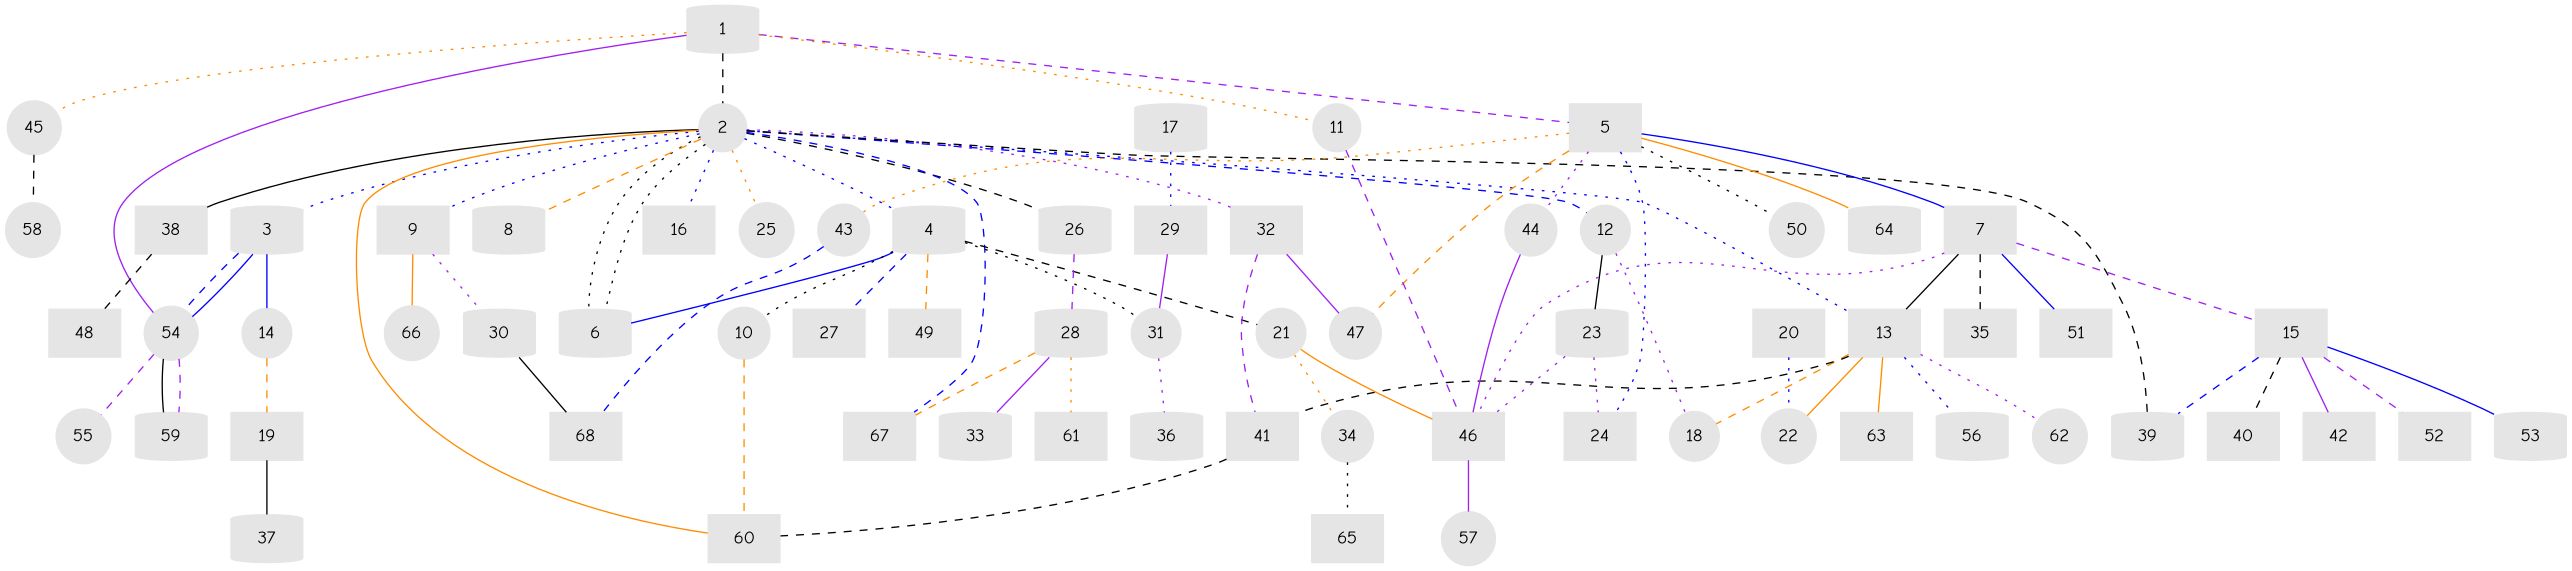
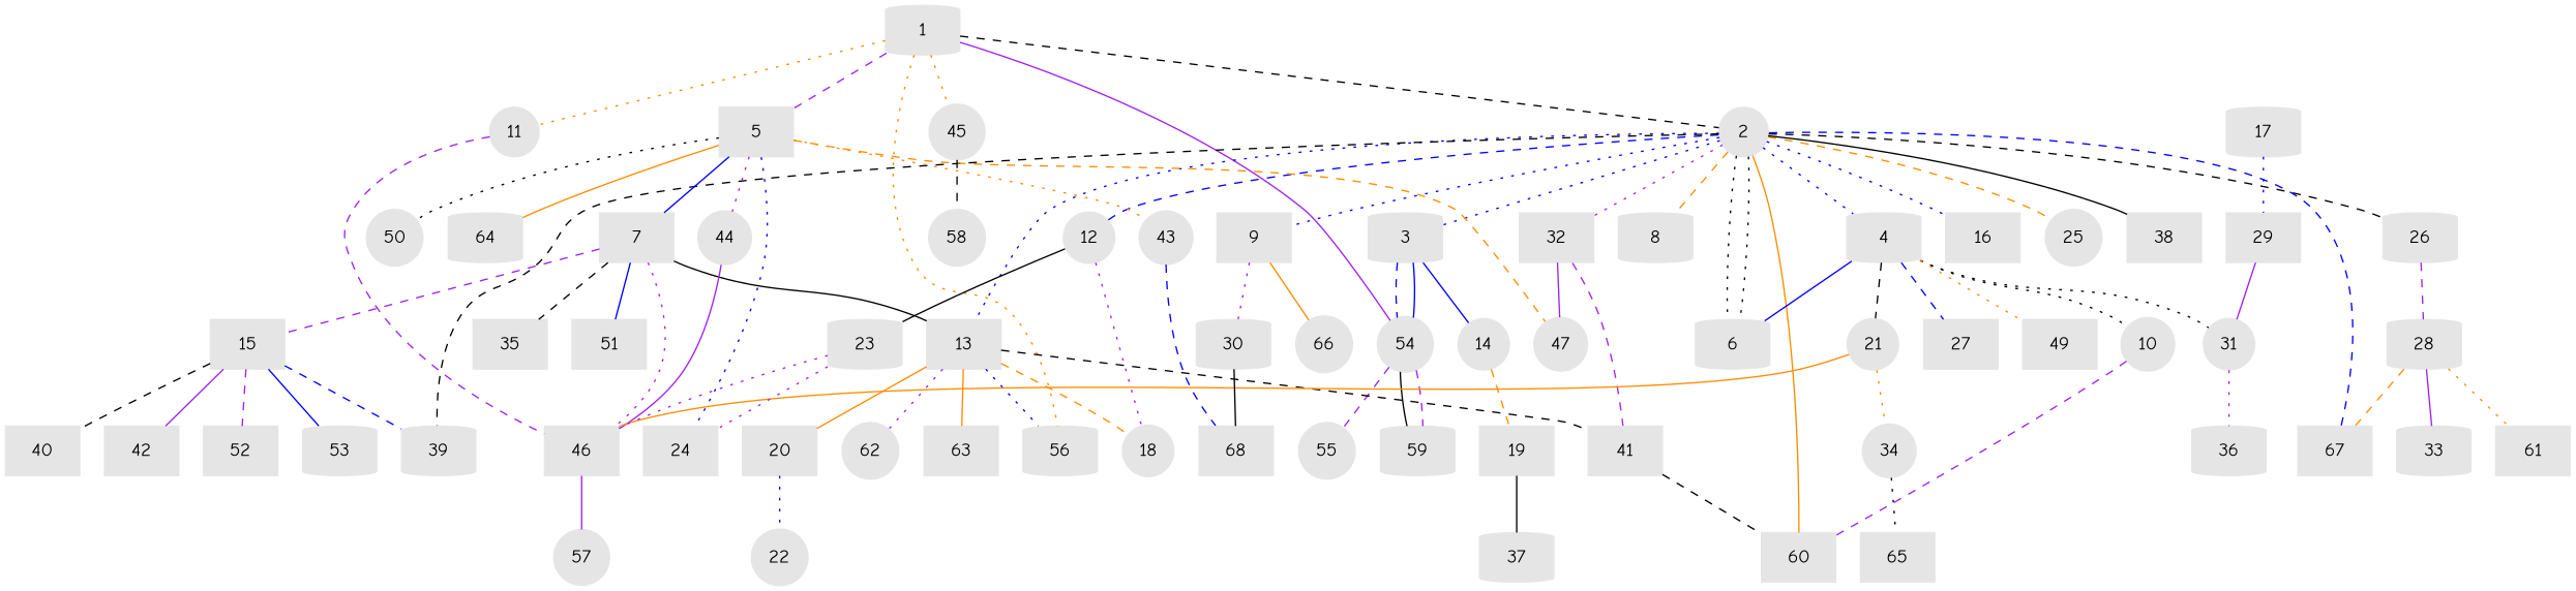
  graph {
    fontname="Comic Neue"
    node [color=gray90 fontname="Comic Neue" shape=box style=filled]
    edge [color=purple fontname="Comic Neue" style=dotted]
    1 [shape=cylinder]
    2 [shape=circle]
    5
    11 [shape=circle]
    45 [shape=circle]
    54 [shape=circle]
    56 [shape=cylinder]
    3 [shape=cylinder]
    4 [shape=cylinder]
    6 [shape=cylinder]
    8 [shape=cylinder]
    9
    12 [shape=circle]
    13
    16
    25 [shape=circle]
    26 [shape=cylinder]
    32
    38
    39 [shape=cylinder]
    60
    67
    7
    24
    43 [shape=circle]
    44 [shape=circle]
    47 [shape=circle]
    50 [shape=circle]
    64 [shape=cylinder]
    46
    58 [shape=circle]
    55 [shape=circle]
    59 [shape=cylinder]
    14 [shape=circle]
    10 [shape=circle]
    21 [shape=circle]
    27
    31 [shape=circle]
    49
    30 [shape=cylinder]
    66 [shape=circle]
    18 [shape=circle]
    23 [shape=cylinder]
    20
    41
    62 [shape=circle]
    63
    28 [shape=cylinder]
-   48
    19
    17 [shape=cylinder]
    29
    34 [shape=circle]
    36 [shape=cylinder]
    15
    35
    51
    68
    40
    42
    52
    53 [shape=cylinder]
    57 [shape=circle]
    22 [shape=circle]
    37 [shape=cylinder]
    65
    33 [shape=cylinder]
    61
    1 -- 2 [color=black style=dashed]
    1 -- 5 [style=dashed]
    1 -- 11 [color=darkorange]
    1 -- 45 [color=darkorange]
    1 -- 54 [style=solid]
+   1 -- 56 [color=darkorange]
    2 -- 3 [color=blue]
    2 -- 4 [color=blue]
    2 -- 6 [color=black]
    2 -- 6 [color=black]
    2 -- 8 [color=darkorange style=dashed]
    2 -- 9 [color=blue]
    2 -- 12 [color=blue style=dashed]
    2 -- 13 [color=blue]
    2 -- 16 [color=blue]
-   2 -- 25 [color=darkorange]
+   2 -- 25 [color=darkorange style=dashed]
    2 -- 26 [color=black style=dashed]
    2 -- 32
    2 -- 38 [color=black style=solid]
    2 -- 39 [color=black style=dashed]
    2 -- 60 [color=darkorange style=solid]
    2 -- 67 [color=blue style=dashed]
    5 -- 7 [color=blue style=solid]
    5 -- 24 [color=blue]
    5 -- 43 [color=darkorange]
    5 -- 44
    5 -- 47 [color=darkorange style=dashed]
    5 -- 50 [color=black]
    5 -- 64 [color=darkorange style=solid]
    11 -- 46 [style=dashed]
    45 -- 58 [color=black style=dashed]
    54 -- 55 [style=dashed]
    54 -- 59 [color=black style=solid]
    54 -- 59 [style=dashed]
    3 -- 54 [color=blue style=dashed]
    3 -- 54 [color=blue style=solid]
    3 -- 14 [color=blue style=solid]
    4 -- 6 [color=blue style=solid]
    4 -- 10 [color=black]
    4 -- 21 [color=black style=dashed]
    4 -- 27 [color=blue style=dashed]
    4 -- 31 [color=black]
-   4 -- 49 [color=darkorange style=dashed]
+   4 -- 49 [color=darkorange]
    9 -- 30
    9 -- 66 [color=darkorange style=solid]
    12 -- 18
    12 -- 23 [color=black style=solid]
    13 -- 56 [color=blue]
    13 -- 18 [color=darkorange style=dashed]
-   13 -- 22 [color=darkorange style=solid]
+   13 -- 20 [color=darkorange style=solid]
    13 -- 41 [color=black style=dashed]
    13 -- 62
    13 -- 63 [color=darkorange style=solid]
    26 -- 28 [style=dashed]
    32 -- 47 [style=solid]
    32 -- 41 [style=dashed]
-   38 -- 48 [color=black style=dashed]
    7 -- 13 [color=black style=solid]
    7 -- 46
    7 -- 15 [style=dashed]
    7 -- 35 [color=black style=dashed]
    7 -- 51 [color=blue style=solid]
    43 -- 68 [color=blue style=dashed]
    44 -- 46 [style=solid]
    46 -- 57 [style=solid]
    14 -- 19 [color=darkorange style=dashed]
-   10 -- 60 [color=darkorange style=dashed]
+   10 -- 60 [style=dashed]
    21 -- 46 [color=darkorange style=solid]
    21 -- 34 [color=darkorange]
    31 -- 36
    30 -- 68 [color=black style=solid]
    23 -- 24
    23 -- 46
    20 -- 22 [color=blue]
    41 -- 60 [color=black style=dashed]
    28 -- 67 [color=darkorange style=dashed]
    28 -- 33 [style=solid]
    28 -- 61 [color=darkorange]
    19 -- 37 [color=black style=solid]
    17 -- 29 [color=blue]
    29 -- 31 [style=solid]
    34 -- 65 [color=black]
    15 -- 39 [color=blue style=dashed]
    15 -- 40 [color=black style=dashed]
    15 -- 42 [style=solid]
    15 -- 52 [style=dashed]
    15 -- 53 [color=blue style=solid]
  }
